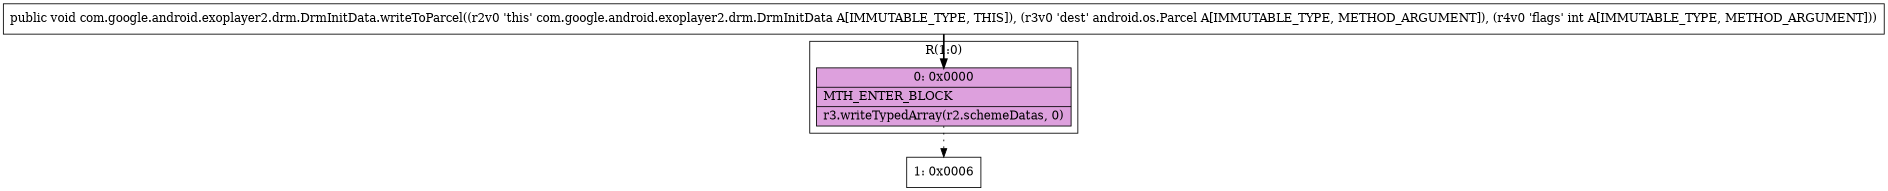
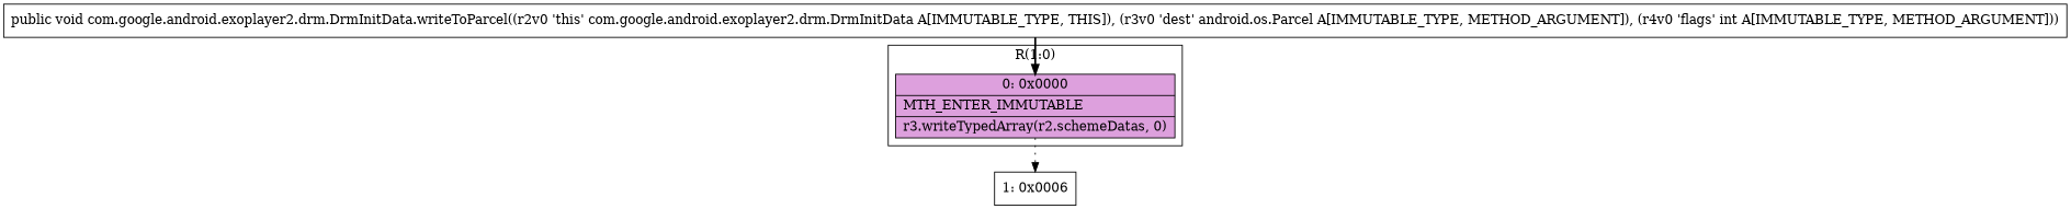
  digraph {
    node [color=black shape=record style=filled fillcolor=white]
-   n1 [label="{0\:\ 0x0000|MTH_ENTER_BLOCK\l|r3.writeTypedArray(r2.schemeDatas, 0)\l}" fillcolor=plum]
+   n1 [label="{0\:\ 0x0000|MTH_ENTER_IMMUTABLE\l|r3.writeTypedArray(r2.schemeDatas, 0)\l}" fillcolor=plum]
    n2 [label="{1\:\ 0x0006}"]
    n3 [label="{public void com.google.android.exoplayer2.drm.DrmInitData.writeToParcel((r2v0 'this' com.google.android.exoplayer2.drm.DrmInitData A[IMMUTABLE_TYPE, THIS]), (r3v0 'dest' android.os.Parcel A[IMMUTABLE_TYPE, METHOD_ARGUMENT]), (r4v0 'flags' int A[IMMUTABLE_TYPE, METHOD_ARGUMENT])) }"]
    subgraph cluster_1 {
      label="R(1:0)"
      n1
    }
    n1 -> n2 [style=dotted]
    n3 -> n1 [style=bold]
  }
